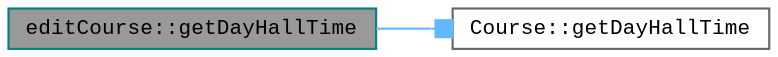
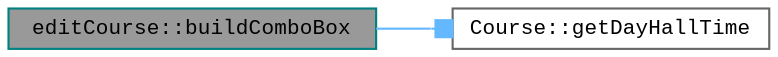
  digraph {
    rankdir=LR
    fontname="Liberation Mono"
    node [fontname="Liberation Mono" fontsize=10 shape=box style=filled]
-   n1 [color=teal fillcolor=grey60 fontcolor=black height=0.2 label="editCourse::getDayHallTime" width=0.4]
+   n1 [color=teal fillcolor=grey60 fontcolor=black height=0.2 label="editCourse::buildComboBox" width=0.4]
    n2 [color=gray40 fillcolor=white height=0.2 label="Course::getDayHallTime" width=0.4]
    n1 -> n2 [color=steelblue1 fontname="Liberation Mono" fontsize=10 labelfontname=Helvetica labelfontsize=10 style=solid arrowhead=box]
  }
